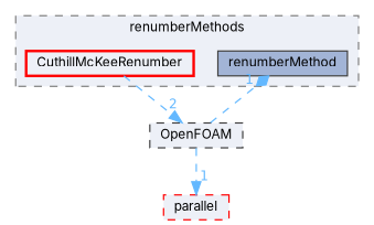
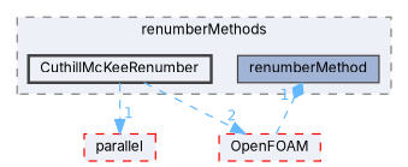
  digraph {
    compound=true
    fontname=Inter
    node [color=grey25 fillcolor="#edf0f7" fontname=Inter fontsize=10 shape=box style="filled,dashed"]
    edge [arrowhead=normal color=steelblue1 fontcolor=steelblue1 fontname=Inter fontsize=10 headlabel=1 labeldistance=1.5 labelfontname=Helvetica labelfontsize=10 style=dashed]
    n1 [fillcolor="#a2b4d6" height=0.2 label=renumberMethod style=filled width=0.4]
-   n2 [color=red height=0.2 label=CuthillMcKeeRenumber style="filled,bold" width=0.4]
+   n2 [height=0.2 label=CuthillMcKeeRenumber style="filled,bold" width=0.4]
    n3 [color=red height=0.2 label=parallel width=0.4]
-   n4 [height=0.2 label=OpenFOAM width=0.4]
+   n4 [color=red height=0.2 label=OpenFOAM width=0.4]
    subgraph cluster_1 {
      bgcolor="#edf0f7"
      fontsize=10
      label=renumberMethods
      pencolor=grey50
      style="filled,dashed"
      n1
      n2
    }
-   n4 -> n3
+   n2 -> n3
    n2 -> n4 [headlabel=2]
    n4 -> n1 [arrowhead=diamond]
  }
